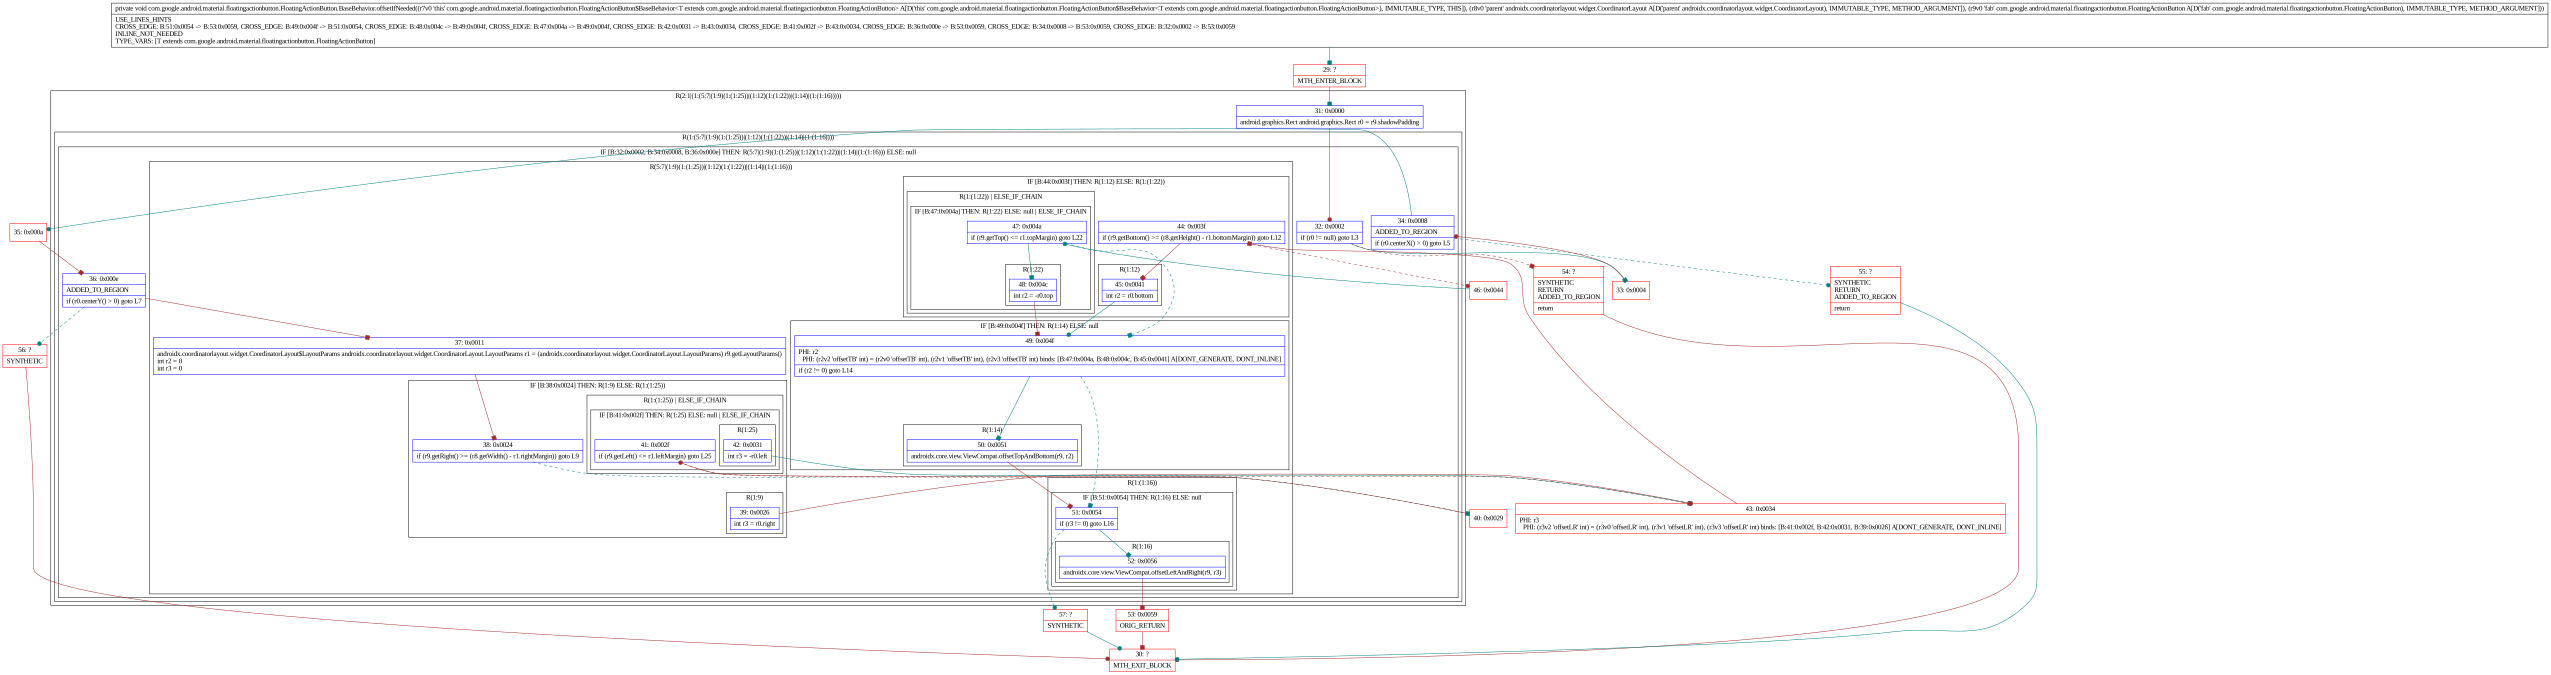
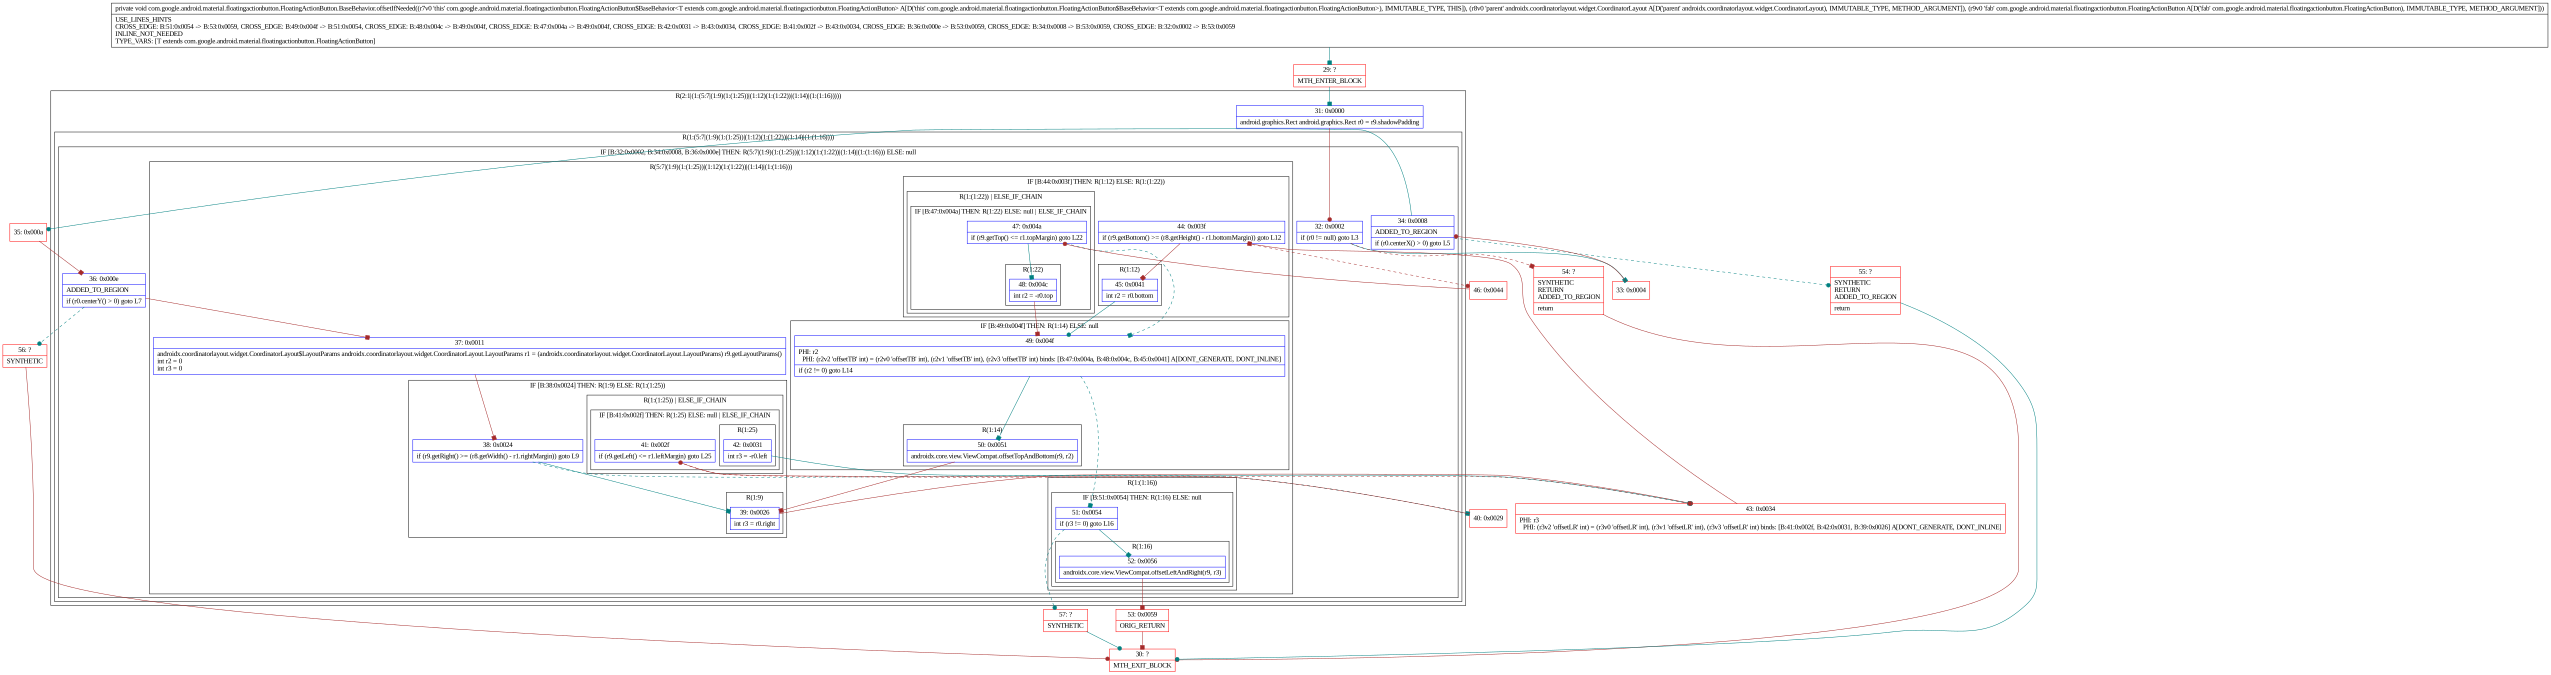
  digraph {
    fontname="Liberation Serif"
    node [color=blue fontname="Liberation Serif" shape=record]
    edge [arrowhead=box color=brown fontname="Liberation Serif"]
    n1 [label="{39\:\ 0x0026|int r3 = r0.right\l}"]
    n2 [label="{42\:\ 0x0031|int r3 = \-r0.left\l}"]
    n3 [label="{41\:\ 0x002f|if (r9.getLeft() \<= r1.leftMargin) goto L25\l}"]
    n4 [label="{38\:\ 0x0024|if (r9.getRight() \>= (r8.getWidth() \- r1.rightMargin)) goto L9\l}"]
    n5 [label="{45\:\ 0x0041|int r2 = r0.bottom\l}"]
    n6 [label="{48\:\ 0x004c|int r2 = \-r0.top\l}"]
    n7 [label="{47\:\ 0x004a|if (r9.getTop() \<= r1.topMargin) goto L22\l}"]
    n8 [label="{44\:\ 0x003f|if (r9.getBottom() \>= (r8.getHeight() \- r1.bottomMargin)) goto L12\l}"]
    n9 [label="{50\:\ 0x0051|androidx.core.view.ViewCompat.offsetTopAndBottom(r9, r2)\l}"]
    n10 [label="{49\:\ 0x004f|PHI: r2 \l  PHI: (r2v2 'offsetTB' int) = (r2v0 'offsetTB' int), (r2v1 'offsetTB' int), (r2v3 'offsetTB' int) binds: [B:47:0x004a, B:48:0x004c, B:45:0x0041] A[DONT_GENERATE, DONT_INLINE]\l|if (r2 != 0) goto L14\l}"]
    n11 [label="{52\:\ 0x0056|androidx.core.view.ViewCompat.offsetLeftAndRight(r9, r3)\l}"]
    n12 [label="{51\:\ 0x0054|if (r3 != 0) goto L16\l}"]
    n13 [label="{37\:\ 0x0011|androidx.coordinatorlayout.widget.CoordinatorLayout$LayoutParams androidx.coordinatorlayout.widget.CoordinatorLayout.LayoutParams r1 = (androidx.coordinatorlayout.widget.CoordinatorLayout.LayoutParams) r9.getLayoutParams()\lint r2 = 0\lint r3 = 0\l}"]
    n14 [label="{32\:\ 0x0002|if (r0 != null) goto L3\l}"]
    n15 [label="{34\:\ 0x0008|ADDED_TO_REGION\l|if (r0.centerX() \> 0) goto L5\l}"]
    n16 [label="{36\:\ 0x000e|ADDED_TO_REGION\l|if (r0.centerY() \> 0) goto L7\l}"]
    n17 [label="{31\:\ 0x0000|android.graphics.Rect android.graphics.Rect r0 = r9.shadowPadding\l}"]
    n18 [color=red label="{43\:\ 0x0034|PHI: r3 \l  PHI: (r3v2 'offsetLR' int) = (r3v0 'offsetLR' int), (r3v1 'offsetLR' int), (r3v3 'offsetLR' int) binds: [B:41:0x002f, B:42:0x0031, B:39:0x0026] A[DONT_GENERATE, DONT_INLINE]\l}"]
    n19 [color=red label="{40\:\ 0x0029}"]
    n20 [color=red label="{46\:\ 0x0044}"]
    n21 [color=red label="{53\:\ 0x0059|ORIG_RETURN\l}"]
    n22 [color=red label="{57\:\ ?|SYNTHETIC\l}"]
    n23 [color=red label="{33\:\ 0x0004}"]
    n24 [color=red label="{54\:\ ?|SYNTHETIC\lRETURN\lADDED_TO_REGION\l|return\l}"]
    n25 [color=red label="{35\:\ 0x000a}"]
    n26 [color=red label="{55\:\ ?|SYNTHETIC\lRETURN\lADDED_TO_REGION\l|return\l}"]
    n27 [color=red label="{56\:\ ?|SYNTHETIC\l}"]
    n28 [color=red label="{30\:\ ?|MTH_EXIT_BLOCK\l}"]
    n29 [color=red label="{29\:\ ?|MTH_ENTER_BLOCK\l}"]
    n30 [label="{private void com.google.android.material.floatingactionbutton.FloatingActionButton.BaseBehavior.offsetIfNeeded((r7v0 'this' com.google.android.material.floatingactionbutton.FloatingActionButton$BaseBehavior\<T extends com.google.android.material.floatingactionbutton.FloatingActionButton\> A[D('this' com.google.android.material.floatingactionbutton.FloatingActionButton$BaseBehavior\<T extends com.google.android.material.floatingactionbutton.FloatingActionButton\>), IMMUTABLE_TYPE, THIS]), (r8v0 'parent' androidx.coordinatorlayout.widget.CoordinatorLayout A[D('parent' androidx.coordinatorlayout.widget.CoordinatorLayout), IMMUTABLE_TYPE, METHOD_ARGUMENT]), (r9v0 'fab' com.google.android.material.floatingactionbutton.FloatingActionButton A[D('fab' com.google.android.material.floatingactionbutton.FloatingActionButton), IMMUTABLE_TYPE, METHOD_ARGUMENT]))  | USE_LINES_HINTS\lCROSS_EDGE: B:51:0x0054 \-\> B:53:0x0059, CROSS_EDGE: B:49:0x004f \-\> B:51:0x0054, CROSS_EDGE: B:48:0x004c \-\> B:49:0x004f, CROSS_EDGE: B:47:0x004a \-\> B:49:0x004f, CROSS_EDGE: B:42:0x0031 \-\> B:43:0x0034, CROSS_EDGE: B:41:0x002f \-\> B:43:0x0034, CROSS_EDGE: B:36:0x000e \-\> B:53:0x0059, CROSS_EDGE: B:34:0x0008 \-\> B:53:0x0059, CROSS_EDGE: B:32:0x0002 \-\> B:53:0x0059\lINLINE_NOT_NEEDED\lTYPE_VARS: [T extends com.google.android.material.floatingactionbutton.FloatingActionButton]\l}" color=""]
    subgraph cluster_1 {
      label="R(2:1|(1:(5:7|(1:9)(1:(1:25))|(1:12)(1:(1:22))|(1:14)|(1:(1:16)))))"
      n17
      subgraph cluster_2 {
        label="R(1:(5:7|(1:9)(1:(1:25))|(1:12)(1:(1:22))|(1:14)|(1:(1:16))))"
        subgraph cluster_3 {
          label="IF [B:32:0x0002, B:34:0x0008, B:36:0x000e] THEN: R(5:7|(1:9)(1:(1:25))|(1:12)(1:(1:22))|(1:14)|(1:(1:16))) ELSE: null"
          n14
          n15
          n16
          subgraph cluster_4 {
            label="R(5:7|(1:9)(1:(1:25))|(1:12)(1:(1:22))|(1:14)|(1:(1:16)))"
            n13
            subgraph cluster_5 {
              label="IF [B:38:0x0024] THEN: R(1:9) ELSE: R(1:(1:25))"
              n4
              subgraph cluster_6 {
                label="R(1:9)"
                n1
              }
              subgraph cluster_7 {
                label="R(1:(1:25)) | ELSE_IF_CHAIN\l"
                subgraph cluster_8 {
                  label="IF [B:41:0x002f] THEN: R(1:25) ELSE: null | ELSE_IF_CHAIN\l"
                  n3
                  subgraph cluster_9 {
                    label="R(1:25)"
                    n2
                  }
                }
              }
            }
            subgraph cluster_10 {
              label="IF [B:44:0x003f] THEN: R(1:12) ELSE: R(1:(1:22))"
              n8
              subgraph cluster_11 {
                label="R(1:12)"
                n5
              }
              subgraph cluster_12 {
                label="R(1:(1:22)) | ELSE_IF_CHAIN\l"
                subgraph cluster_13 {
                  label="IF [B:47:0x004a] THEN: R(1:22) ELSE: null | ELSE_IF_CHAIN\l"
                  n7
                  subgraph cluster_14 {
                    label="R(1:22)"
                    n6
                  }
                }
              }
            }
            subgraph cluster_15 {
              label="IF [B:49:0x004f] THEN: R(1:14) ELSE: null"
              n10
              subgraph cluster_16 {
                label="R(1:14)"
                n9
              }
            }
            subgraph cluster_17 {
              label="R(1:(1:16))"
              subgraph cluster_18 {
                label="IF [B:51:0x0054] THEN: R(1:16) ELSE: null"
                n12
                subgraph cluster_19 {
                  label="R(1:16)"
                  n11
                }
              }
            }
          }
        }
      }
    }
    n1 -> n18 [arrowhead=dot]
    n2 -> n18 [color=teal]
    n3 -> n18 [arrowhead=dot style=dashed]
+   n4 -> n1 [color=teal]
    n4 -> n19 [color=teal style=dashed]
    n5 -> n10 [arrowhead=dot color=teal]
    n6 -> n10
    n7 -> n6 [color=teal]
    n7 -> n10 [color=teal style=dashed]
    n8 -> n5
    n8 -> n20 [arrowhead=dot style=dashed]
-   n9 -> n12
+   n9 -> n1
    n10 -> n9 [color=teal]
    n10 -> n12 [color=teal style=dashed]
    n11 -> n21
    n12 -> n11 [color=teal]
    n12 -> n22 [arrowhead=dot color=teal style=dashed]
    n13 -> n4
    n14 -> n23 [color=teal]
    n14 -> n24 [style=dashed]
    n15 -> n25 [arrowhead=dot color=teal]
    n15 -> n26 [arrowhead=dot color=teal style=dashed]
    n16 -> n13
    n16 -> n27 [arrowhead=dot color=teal style=dashed]
    n17 -> n14 [arrowhead=dot]
    n18 -> n8
    n19 -> n3 [arrowhead=dot]
-   n20 -> n7 [arrowhead=dot color=teal]
+   n20 -> n7 [arrowhead=dot]
    n21 -> n28
    n22 -> n28 [arrowhead=dot color=teal]
    n23 -> n15 [arrowhead=dot]
    n24 -> n28 [arrowhead=dot]
    n25 -> n16
    n26 -> n28 [arrowhead=dot color=teal]
    n27 -> n28 [arrowhead=dot]
    n29 -> n17 [color=teal]
    n30 -> n29 [color=teal]
  }
